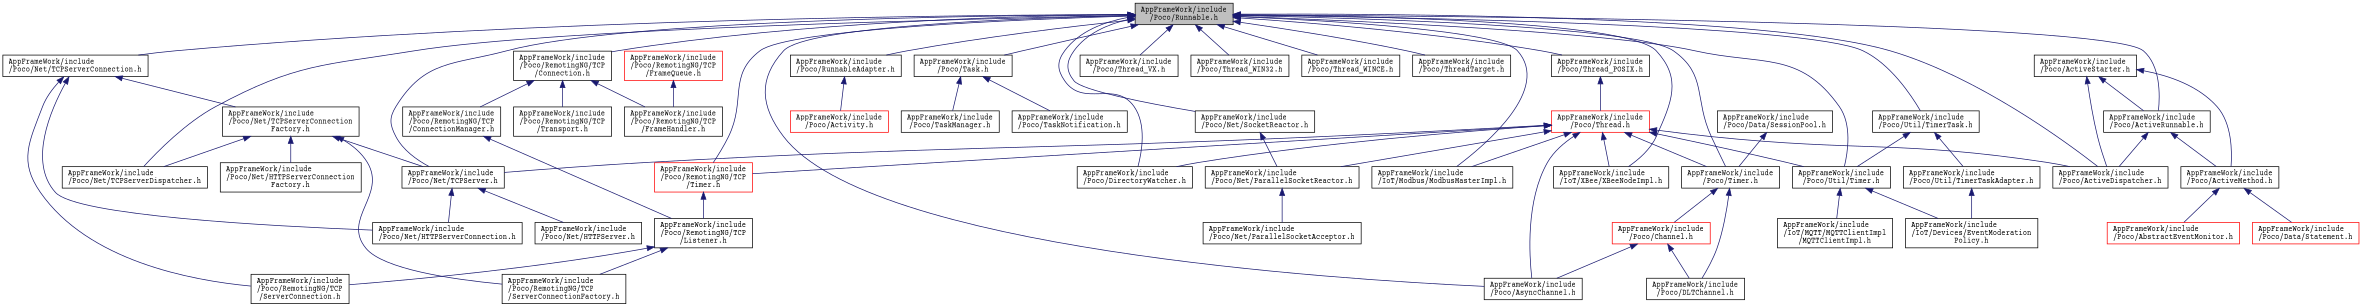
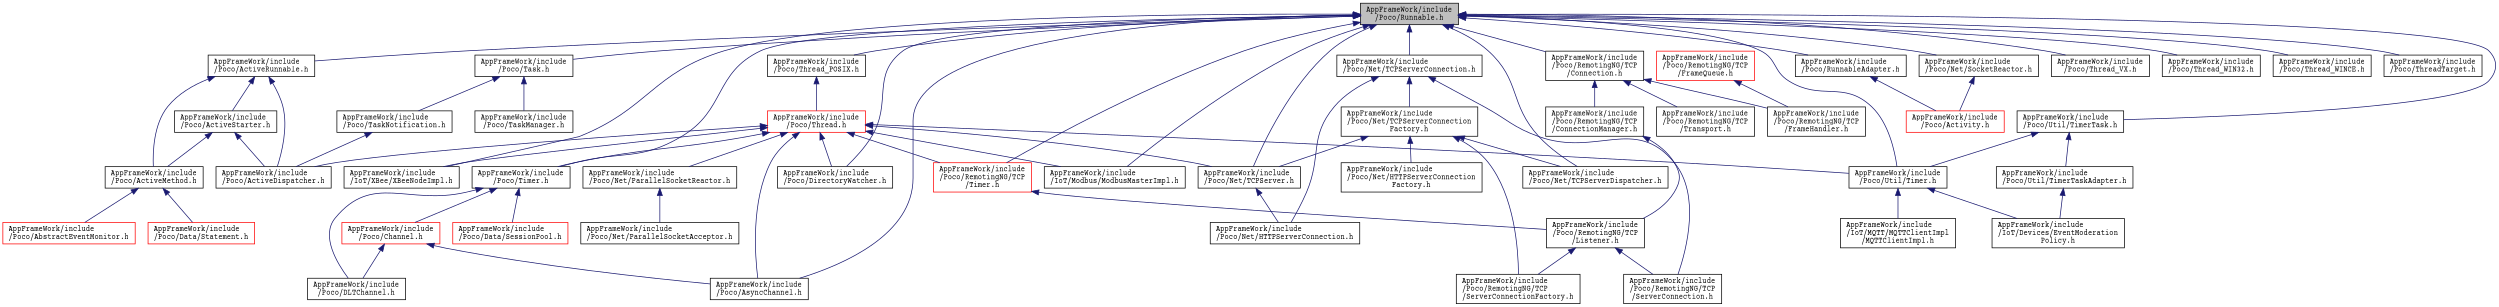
  digraph {
    fontname="Courier Prime"
    node [color=black fillcolor=white fontname="Courier Prime" fontsize=10 shape=record style=filled]
    edge [color=midnightblue dir=back fontname="Courier Prime" fontsize=10 labelfontname=Helvetica labelfontsize=10 style=solid]
    n1 [fillcolor=grey75 fontcolor=black height=0.2 label="AppFrameWork/include\l/Poco/Runnable.h" width=0.4]
    n2 [height=0.2 label="AppFrameWork/include\l/IoT/Modbus/ModbusMasterImpl.h" width=0.4]
    n3 [height=0.2 label="AppFrameWork/include\l/IoT/XBee/XBeeNodeImpl.h" width=0.4]
    n4 [height=0.2 label="AppFrameWork/include\l/Poco/ActiveDispatcher.h" width=0.4]
    n5 [height=0.2 label="AppFrameWork/include\l/Poco/ActiveRunnable.h" width=0.4]
    n6 [height=0.2 label="AppFrameWork/include\l/Poco/AsyncChannel.h" width=0.4]
    n7 [height=0.2 label="AppFrameWork/include\l/Poco/DirectoryWatcher.h" width=0.4]
    n8 [height=0.2 label="AppFrameWork/include\l/Poco/Net/SocketReactor.h" width=0.4]
    n9 [height=0.2 label="AppFrameWork/include\l/Poco/Net/TCPServer.h" width=0.4]
    n10 [height=0.2 label="AppFrameWork/include\l/Poco/Net/TCPServerConnection.h" width=0.4]
    n11 [height=0.2 label="AppFrameWork/include\l/Poco/Net/TCPServerDispatcher.h" width=0.4]
    n12 [height=0.2 label="AppFrameWork/include\l/Poco/RemotingNG/TCP\l/Connection.h" width=0.4]
    n13 [color=red height=0.2 label="AppFrameWork/include\l/Poco/RemotingNG/TCP\l/Timer.h" width=0.4]
    n14 [height=0.2 label="AppFrameWork/include\l/Poco/RunnableAdapter.h" width=0.4]
    n15 [height=0.2 label="AppFrameWork/include\l/Poco/Task.h" width=0.4]
    n16 [height=0.2 label="AppFrameWork/include\l/Poco/Thread_POSIX.h" width=0.4]
    n17 [height=0.2 label="AppFrameWork/include\l/Poco/Timer.h" width=0.4]
    n18 [height=0.2 label="AppFrameWork/include\l/Poco/Util/Timer.h" width=0.4]
    n19 [height=0.2 label="AppFrameWork/include\l/Poco/Thread_VX.h" width=0.4]
    n20 [height=0.2 label="AppFrameWork/include\l/Poco/Thread_WIN32.h" width=0.4]
    n21 [height=0.2 label="AppFrameWork/include\l/Poco/Thread_WINCE.h" width=0.4]
    n22 [height=0.2 label="AppFrameWork/include\l/Poco/ThreadTarget.h" width=0.4]
    n23 [height=0.2 label="AppFrameWork/include\l/Poco/Util/TimerTask.h" width=0.4]
    n24 [height=0.2 label="AppFrameWork/include\l/Poco/ActiveMethod.h" width=0.4]
    n25 [height=0.2 label="AppFrameWork/include\l/Poco/ActiveStarter.h" width=0.4]
    n26 [height=0.2 label="AppFrameWork/include\l/Poco/Net/ParallelSocketReactor.h" width=0.4]
-   n27 [height=0.2 label="AppFrameWork/include\l/Poco/Net/HTTPServer.h" width=0.4]
    n28 [height=0.2 label="AppFrameWork/include\l/Poco/Net/HTTPServerConnection.h" width=0.4]
    n29 [height=0.2 label="AppFrameWork/include\l/Poco/RemotingNG/TCP\l/ServerConnection.h" width=0.4]
    n30 [height=0.2 label="AppFrameWork/include\l/Poco/Net/TCPServerConnection\lFactory.h" width=0.4]
    n31 [height=0.2 label="AppFrameWork/include\l/Poco/RemotingNG/TCP\l/ConnectionManager.h" width=0.4]
    n32 [height=0.2 label="AppFrameWork/include\l/Poco/RemotingNG/TCP\l/FrameHandler.h" width=0.4]
    n33 [height=0.2 label="AppFrameWork/include\l/Poco/RemotingNG/TCP\l/Transport.h" width=0.4]
    n34 [height=0.2 label="AppFrameWork/include\l/Poco/RemotingNG/TCP\l/Listener.h" width=0.4]
    n35 [color=red height=0.2 label="AppFrameWork/include\l/Poco/Activity.h" width=0.4]
    n36 [height=0.2 label="AppFrameWork/include\l/Poco/TaskManager.h" width=0.4]
    n37 [height=0.2 label="AppFrameWork/include\l/Poco/TaskNotification.h" width=0.4]
    n38 [color=red height=0.2 label="AppFrameWork/include\l/Poco/Thread.h" width=0.4]
    n39 [color=red height=0.2 label="AppFrameWork/include\l/Poco/Channel.h" width=0.4]
    n40 [height=0.2 label="AppFrameWork/include\l/Poco/DLTChannel.h" width=0.4]
-   n41 [height=0.2 label="AppFrameWork/include\l/Poco/Data/SessionPool.h" width=0.4]
+   n41 [color=red height=0.2 label="AppFrameWork/include\l/Poco/Data/SessionPool.h" width=0.4]
    n42 [height=0.2 label="AppFrameWork/include\l/IoT/Devices/EventModeration\lPolicy.h" width=0.4]
    n43 [height=0.2 label="AppFrameWork/include\l/IoT/MQTT/MQTTClientImpl\l/MQTTClientImpl.h" width=0.4]
    n44 [height=0.2 label="AppFrameWork/include\l/Poco/Util/TimerTaskAdapter.h" width=0.4]
    n45 [color=red height=0.2 label="AppFrameWork/include\l/Poco/AbstractEventMonitor.h" width=0.4]
    n46 [color=red height=0.2 label="AppFrameWork/include\l/Poco/Data/Statement.h" width=0.4]
    n47 [height=0.2 label="AppFrameWork/include\l/Poco/Net/ParallelSocketAcceptor.h" width=0.4]
    n48 [height=0.2 label="AppFrameWork/include\l/Poco/RemotingNG/TCP\l/ServerConnectionFactory.h" width=0.4]
    n49 [height=0.2 label="AppFrameWork/include\l/Poco/Net/HTTPServerConnection\lFactory.h" width=0.4]
    n50 [color=red height=0.2 label="AppFrameWork/include\l/Poco/RemotingNG/TCP\l/FrameQueue.h" width=0.4]
    n1 -> n2
    n1 -> n3
-   n1 -> n4
+   n37 -> n4
    n1 -> n5
    n1 -> n6
    n1 -> n7
    n1 -> n8
    n1 -> n9
    n1 -> n10
    n1 -> n11
    n1 -> n12
    n1 -> n13
    n1 -> n14
    n1 -> n15
    n1 -> n16
    n1 -> n17
    n1 -> n18
    n1 -> n19
    n1 -> n20
    n1 -> n21
    n1 -> n22
    n1 -> n23
    n5 -> n4
    n5 -> n24
-   n25 -> n5
-   n8 -> n26
-   n9 -> n27
+   n5 -> n25
+   n8 -> n35
    n9 -> n28
    n10 -> n28
    n10 -> n29
    n10 -> n30
    n12 -> n31
    n12 -> n32
    n12 -> n33
    n13 -> n34
    n14 -> n35
    n15 -> n36
    n15 -> n37
    n16 -> n38
    n17 -> n39
    n17 -> n40
-   n41 -> n17
+   n17 -> n41
    n18 -> n42
    n18 -> n43
    n23 -> n18
    n23 -> n44
    n24 -> n45
    n24 -> n46
    n25 -> n4
    n25 -> n24
    n26 -> n47
    n30 -> n9
    n30 -> n11
    n30 -> n48
    n30 -> n49
    n31 -> n34
    n34 -> n29
    n34 -> n48
    n38 -> n2
    n38 -> n3
    n38 -> n4
    n38 -> n6
    n38 -> n7
    n38 -> n9
    n38 -> n13
    n38 -> n17
    n38 -> n18
    n38 -> n26
    n39 -> n6
    n39 -> n40
    n44 -> n42
    n50 -> n32
  }
